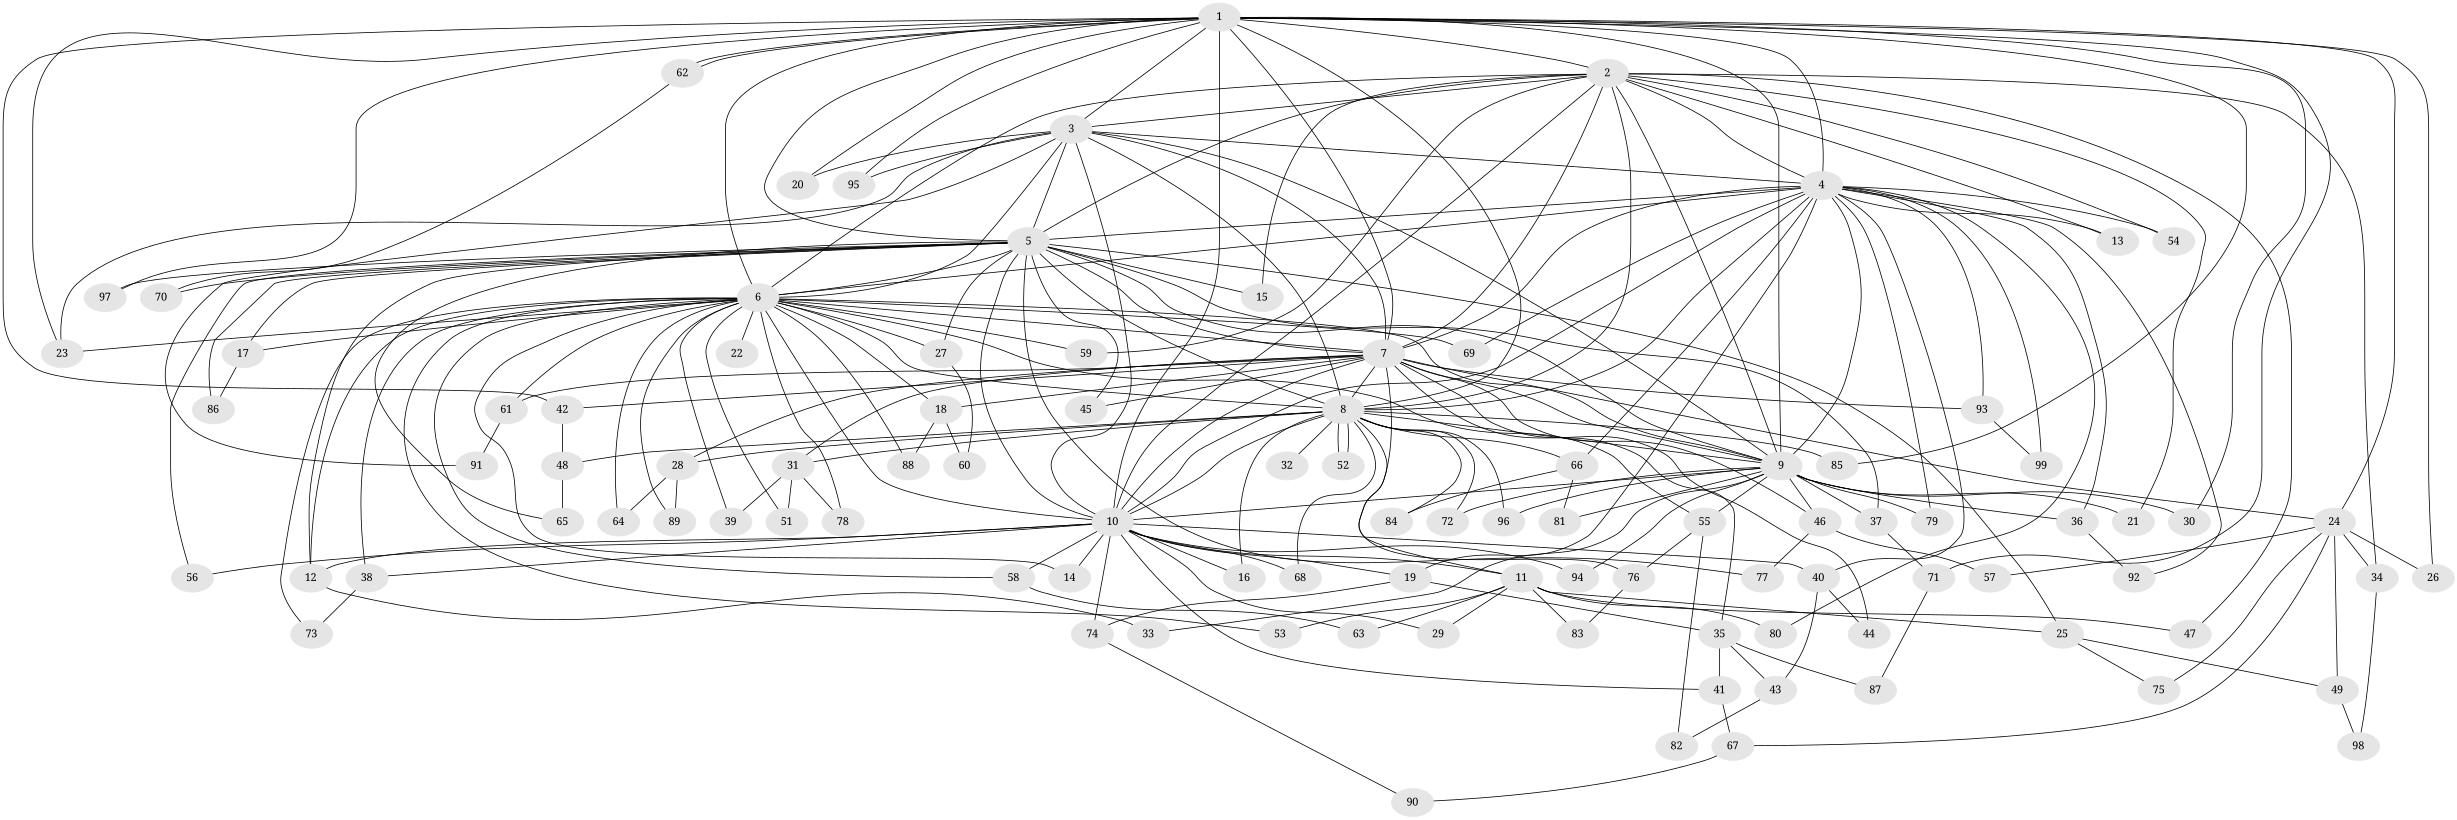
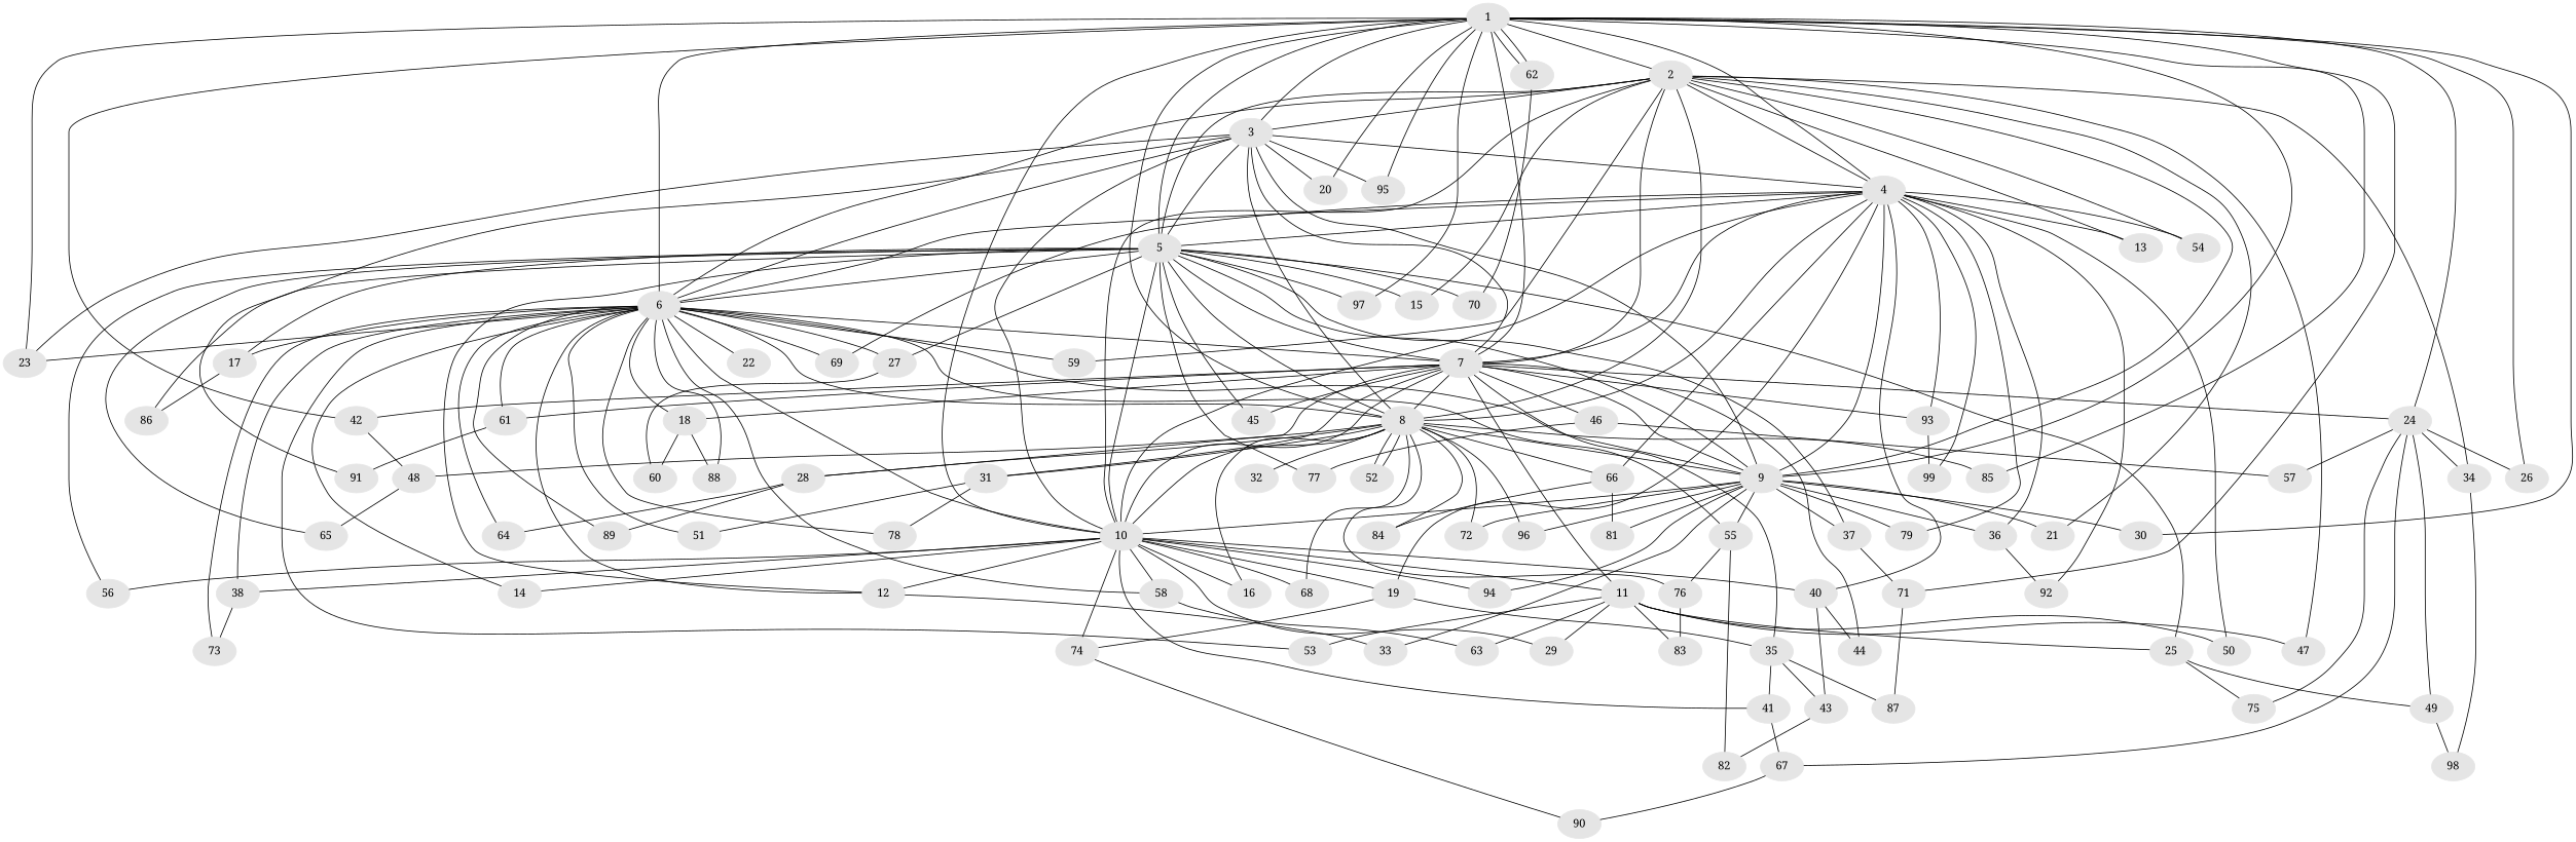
  graph {
    fontname="Noto Serif"
    node [color=gray90 fontname="Noto Serif" style=filled]
    edge [fontname="Noto Serif"]
    1
    2
    3
    4
    5
    6
    7
    8
    9
    10
    20
    23
    24
    26
    30
    42
    62
    71
    85
    95
    97
    13
    15
    21
    34
    47
    54
    59
    91
    19
    36
    40
-   50 [label=80]
+   50
    66
    69
    79
    92
    93
    99
    12
    17
    25
    27
    37
    45
    56
    65
    70
    77
    86
    22
    14
    18
    38
-   39
    51
    53
    55
    58
    61
    64
    73
    78
    88
    89
    11
    28
    31
    35
    44
    46
    32
    16
    48
    52
    68
    72
    76
    84
    96
    33
    81
    94
    29
    41
    74
    49
    57
    67
    75
    87
    98
    43
    60
    82
    63
    83
    90
    1 -- 2
    1 -- 3
    1 -- 4
    1 -- 5
    1 -- 6
    1 -- 7
    1 -- 8
    1 -- 9
    1 -- 10
    1 -- 20
    1 -- 23
    1 -- 24
    1 -- 26
    1 -- 30
    1 -- 42
    1 -- 62
    1 -- 62
    1 -- 71
    1 -- 85
    1 -- 95
    1 -- 97
    2 -- 3
    2 -- 4
    2 -- 5
    2 -- 6
    2 -- 7
    2 -- 8
    2 -- 9
    2 -- 10
    2 -- 13
    2 -- 15
    2 -- 21
    2 -- 34
    2 -- 47
    2 -- 54
    2 -- 59
    3 -- 4
    3 -- 5
    3 -- 6
    3 -- 7
    3 -- 8
    3 -- 9
    3 -- 10
    3 -- 20
    3 -- 23
    3 -- 95
    3 -- 91
    4 -- 5
    4 -- 6
    4 -- 7
    4 -- 8
    4 -- 9
    4 -- 10
    4 -- 13
    4 -- 54
    4 -- 19
    4 -- 36
    4 -- 40
    4 -- 50
    4 -- 66
    4 -- 69
    4 -- 79
    4 -- 92
    4 -- 93
    4 -- 99
    5 -- 6
    5 -- 7
    5 -- 8
    5 -- 9
    5 -- 10
    5 -- 97
    5 -- 15
    5 -- 12
    5 -- 17
    5 -- 25
    5 -- 27
    5 -- 37
    5 -- 45
    5 -- 56
    5 -- 65
    5 -- 70
    5 -- 77
    5 -- 86
    6 -- 7
    6 -- 8
    6 -- 9
    6 -- 10
    6 -- 23
    6 -- 59
    6 -- 69
    6 -- 12
    6 -- 17
    6 -- 27
    6 -- 22
    6 -- 14
    6 -- 18
    6 -- 38
-   6 -- 39
    6 -- 51
    6 -- 53
    6 -- 55
    6 -- 58
    6 -- 61
    6 -- 64
    6 -- 73
    6 -- 78
    6 -- 88
    6 -- 89
    7 -- 8
    7 -- 9
    7 -- 10
    7 -- 24
    7 -- 42
    7 -- 93
    7 -- 45
    7 -- 18
    7 -- 61
    7 -- 11
    7 -- 28
    7 -- 31
    7 -- 35
    7 -- 44
    7 -- 46
    8 -- 9
    8 -- 10
    8 -- 85
    8 -- 66
    8 -- 28
    8 -- 31
    8 -- 32
    8 -- 16
    8 -- 48
    8 -- 52
    8 -- 52
    8 -- 68
    8 -- 72
    8 -- 76
    8 -- 84
    8 -- 96
    9 -- 10
    9 -- 30
    9 -- 21
    9 -- 36
    9 -- 79
    9 -- 37
    9 -- 55
-   9 -- 46
    9 -- 72
    9 -- 96
    9 -- 33
    9 -- 81
    9 -- 94
    10 -- 19
    10 -- 40
    10 -- 12
    10 -- 56
    10 -- 14
    10 -- 38
    10 -- 58
    10 -- 11
    10 -- 16
    10 -- 68
    10 -- 94
    10 -- 29
    10 -- 41
    10 -- 74
    24 -- 26
    24 -- 34
    24 -- 49
    24 -- 57
    24 -- 67
    24 -- 75
    42 -- 48
    62 -- 70
    71 -- 87
    34 -- 98
    19 -- 35
    19 -- 74
    36 -- 92
    40 -- 44
    40 -- 43
    66 -- 84
    66 -- 81
    93 -- 99
    12 -- 33
    17 -- 86
    25 -- 49
    25 -- 75
    27 -- 60
    37 -- 71
    18 -- 88
    18 -- 60
    38 -- 73
    55 -- 76
    55 -- 82
    58 -- 63
    61 -- 91
    11 -- 47
    11 -- 50
    11 -- 25
    11 -- 53
    11 -- 29
    11 -- 63
    11 -- 83
    28 -- 64
    28 -- 89
-   31 -- 39
    31 -- 51
    31 -- 78
    35 -- 41
    35 -- 87
    35 -- 43
    46 -- 77
    46 -- 57
    48 -- 65
    76 -- 83
    41 -- 67
    74 -- 90
    49 -- 98
    67 -- 90
    43 -- 82
  }
